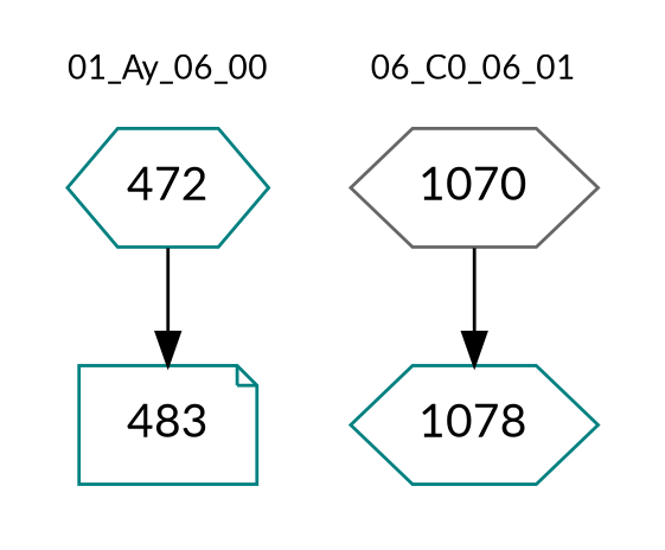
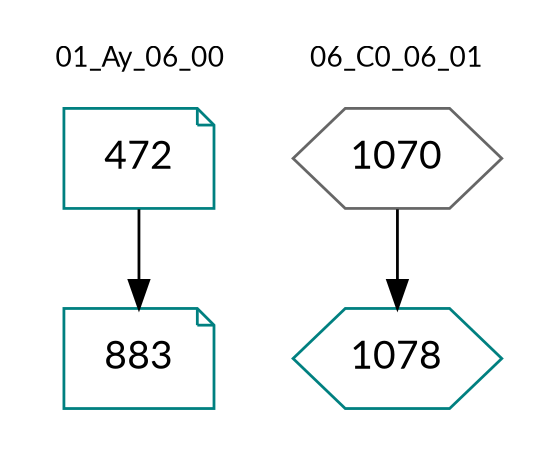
  digraph {
    fontname=Lato
    node [color=teal fontname=Lato shape=note]
    edge [color=black fontname=Lato style=solid]
-   n1 [label=472 shape=hexagon]
-   n2 [label=483]
+   n1 [label=472]
+   n2 [label=883]
    n3 [color=gray40 label=1070 shape=hexagon]
    n4 [label=1078 shape=hexagon]
    subgraph cluster_1 {
      color=white
      fontsize=10
      label="01_Ay_06_00"
      n1
      n2
    }
    subgraph cluster_2 {
      color=white
      fontsize=10
      label="06_C0_06_01"
      n3
      n4
    }
    n1 -> n2
    n3 -> n4
  }
